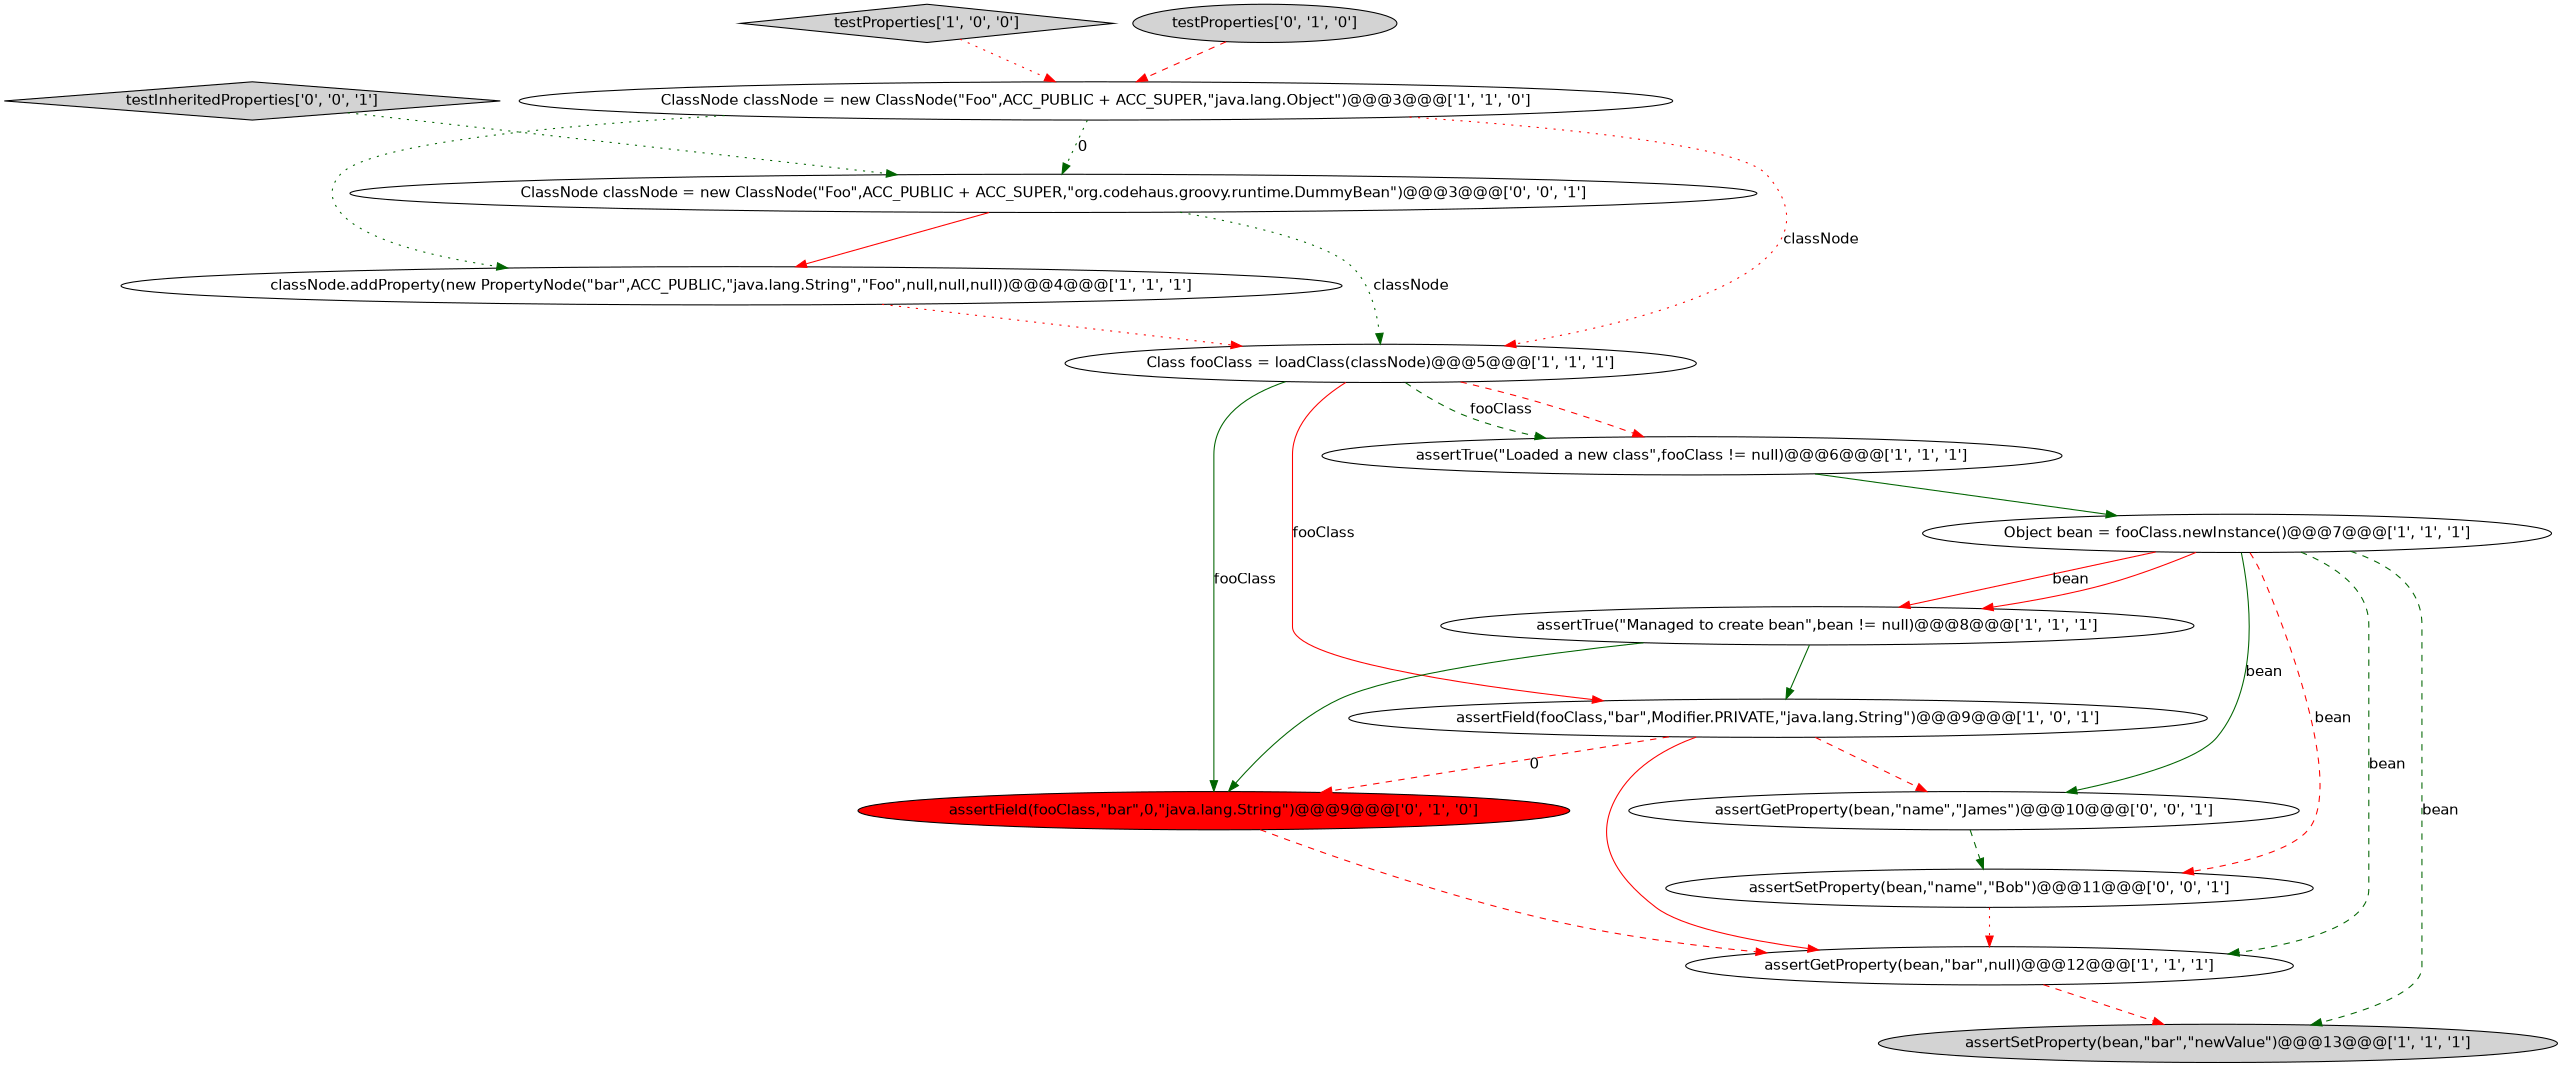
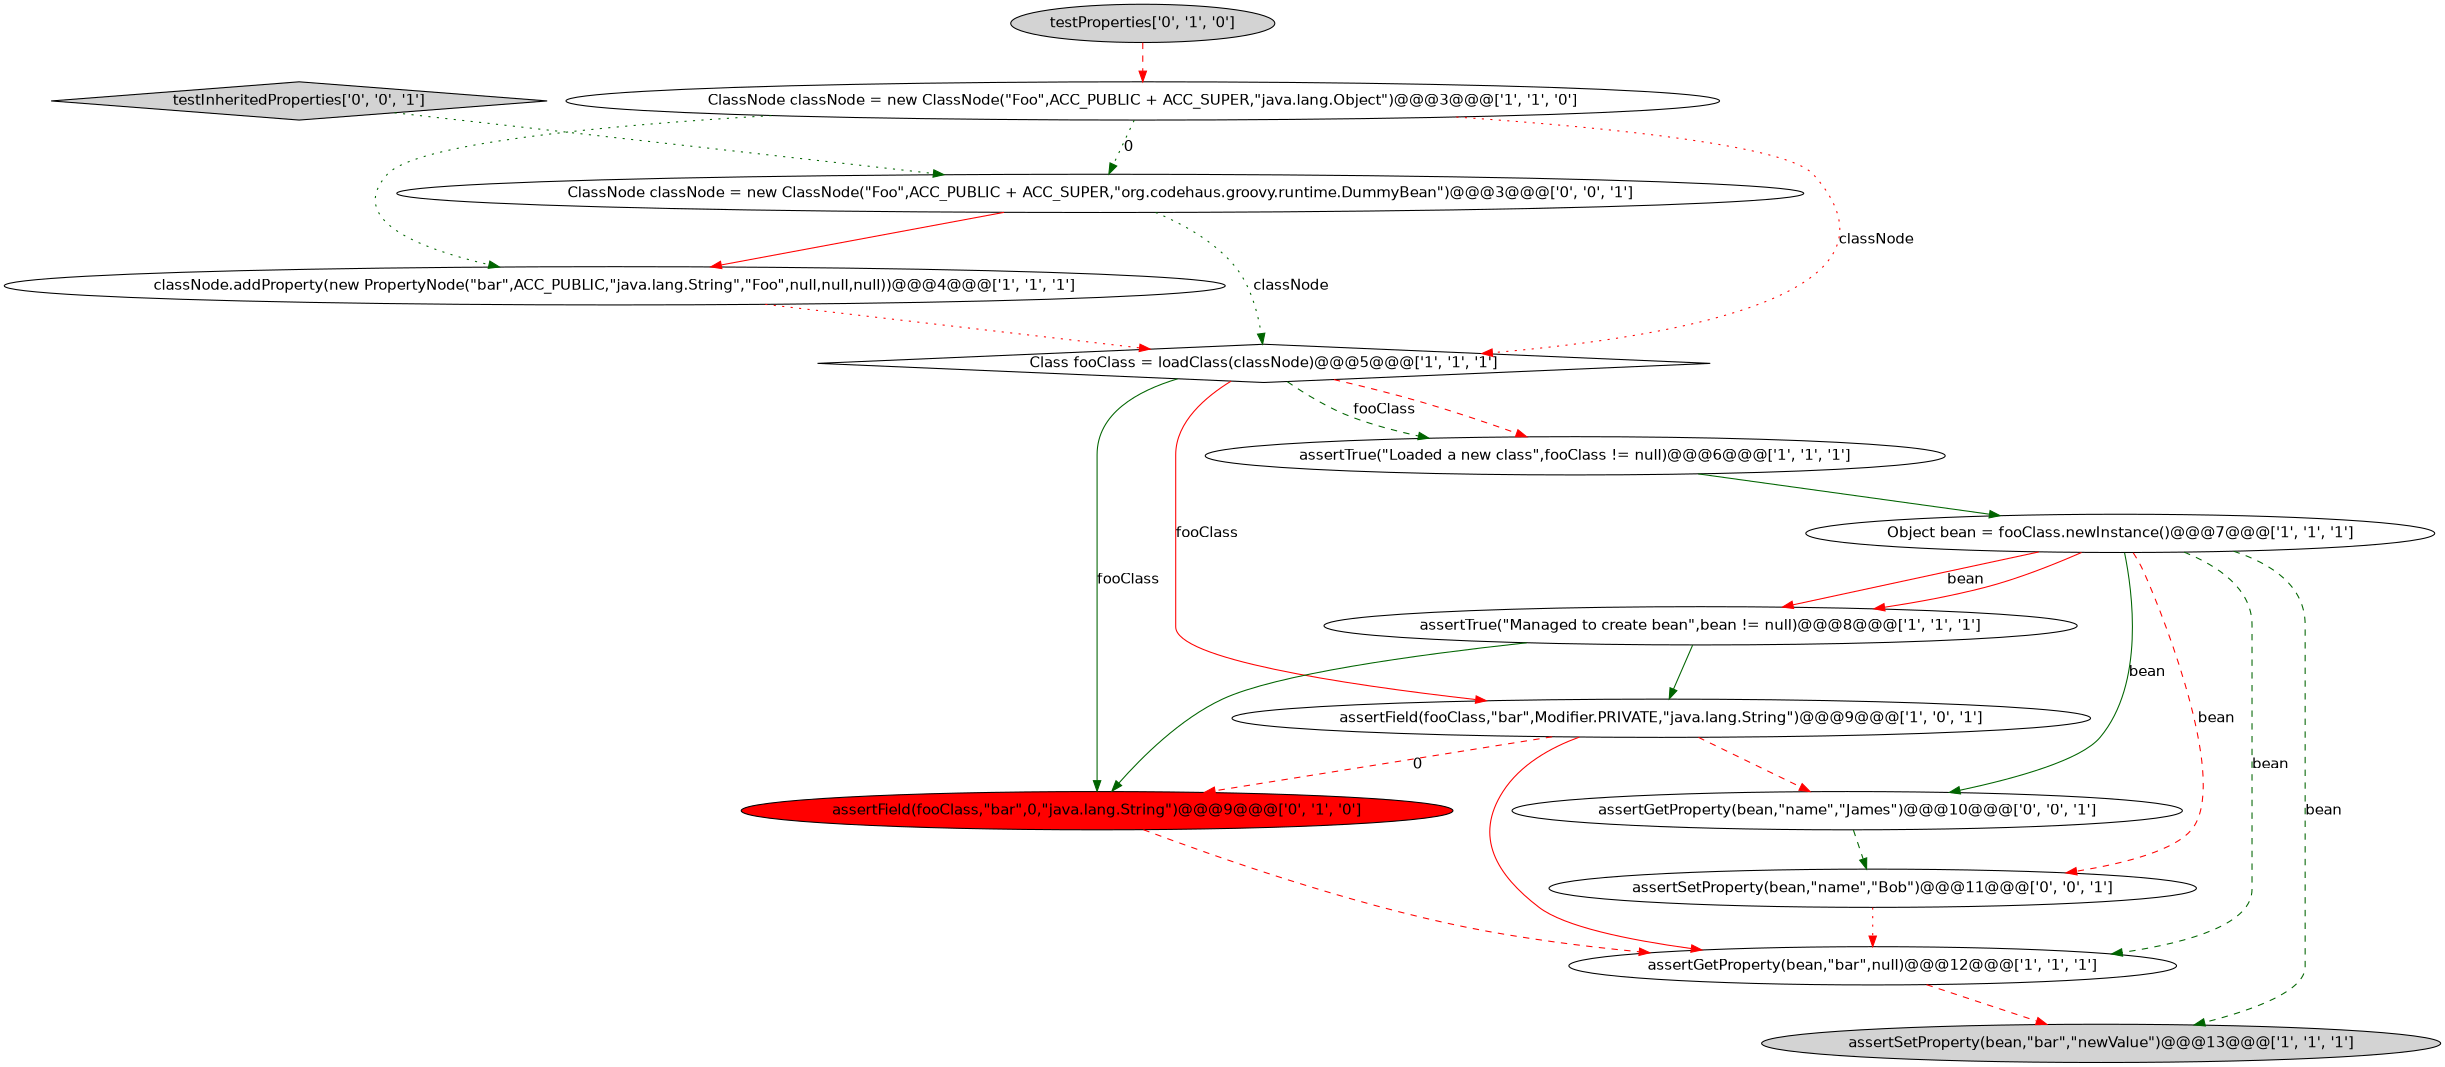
  digraph {
    fontname="DejaVu Sans"
    node [fillcolor=white fontname="DejaVu Sans" shape=ellipse style=filled]
    edge [color=red fontname="DejaVu Sans" style=dashed]
    n1 [fillcolor=lightgray label="assertSetProperty(bean,\"bar\",\"newValue\")@@@13@@@['1', '1', '1']"]
    n2 [label="assertSetProperty(bean,\"name\",\"Bob\")@@@11@@@['0', '0', '1']"]
    n3 [label="assertGetProperty(bean,\"bar\",null)@@@12@@@['1', '1', '1']"]
    n4 [label="ClassNode classNode = new ClassNode(\"Foo\",ACC_PUBLIC + ACC_SUPER,\"java.lang.Object\")@@@3@@@['1', '1', '0']"]
-   n5 [label="Class fooClass = loadClass(classNode)@@@5@@@['1', '1', '1']"]
+   n5 [label="Class fooClass = loadClass(classNode)@@@5@@@['1', '1', '1']" shape=diamond]
    n6 [label="ClassNode classNode = new ClassNode(\"Foo\",ACC_PUBLIC + ACC_SUPER,\"org.codehaus.groovy.runtime.DummyBean\")@@@3@@@['0', '0', '1']"]
    n7 [label="classNode.addProperty(new PropertyNode(\"bar\",ACC_PUBLIC,\"java.lang.String\",\"Foo\",null,null,null))@@@4@@@['1', '1', '1']"]
    n8 [fillcolor=red label="assertField(fooClass,\"bar\",0,\"java.lang.String\")@@@9@@@['0', '1', '0']"]
    n9 [label="assertField(fooClass,\"bar\",Modifier.PRIVATE,\"java.lang.String\")@@@9@@@['1', '0', '1']"]
    n10 [label="assertTrue(\"Loaded a new class\",fooClass != null)@@@6@@@['1', '1', '1']"]
    n11 [label="assertGetProperty(bean,\"name\",\"James\")@@@10@@@['0', '0', '1']"]
    n12 [label="Object bean = fooClass.newInstance()@@@7@@@['1', '1', '1']"]
-   n13 [fillcolor=lightgray label="testProperties['1', '0', '0']" shape=diamond]
    n14 [label="assertTrue(\"Managed to create bean\",bean != null)@@@8@@@['1', '1', '1']"]
    n15 [fillcolor=lightgray label="testInheritedProperties['0', '0', '1']" shape=diamond]
    n16 [fillcolor=lightgray label="testProperties['0', '1', '0']"]
    n2 -> n3 [style=dotted]
    n3 -> n1
    n4 -> n5 [label=classNode style=dotted]
    n4 -> n6 [color=darkgreen label=0 style=dotted]
    n4 -> n7 [color=darkgreen style=dotted]
    n5 -> n8 [color=darkgreen label=fooClass style=solid]
    n5 -> n9 [label=fooClass style=solid]
    n5 -> n10
    n5 -> n10 [color=darkgreen label=fooClass]
    n6 -> n5 [color=darkgreen label=classNode style=dotted]
    n6 -> n7 [style=solid]
    n7 -> n5 [style=dotted]
    n8 -> n3
    n9 -> n3 [style=solid]
    n9 -> n8 [label=0]
    n9 -> n11
    n10 -> n12 [color=darkgreen style=solid]
    n11 -> n2 [color=darkgreen]
    n12 -> n1 [color=darkgreen label=bean]
    n12 -> n2 [label=bean]
    n12 -> n3 [color=darkgreen label=bean]
    n12 -> n11 [color=darkgreen label=bean style=solid]
    n12 -> n14 [label=bean style=solid]
    n12 -> n14 [style=solid]
-   n13 -> n4 [style=dotted]
    n14 -> n8 [color=darkgreen style=solid]
    n14 -> n9 [color=darkgreen style=solid]
    n15 -> n6 [color=darkgreen style=dotted]
    n16 -> n4
  }
